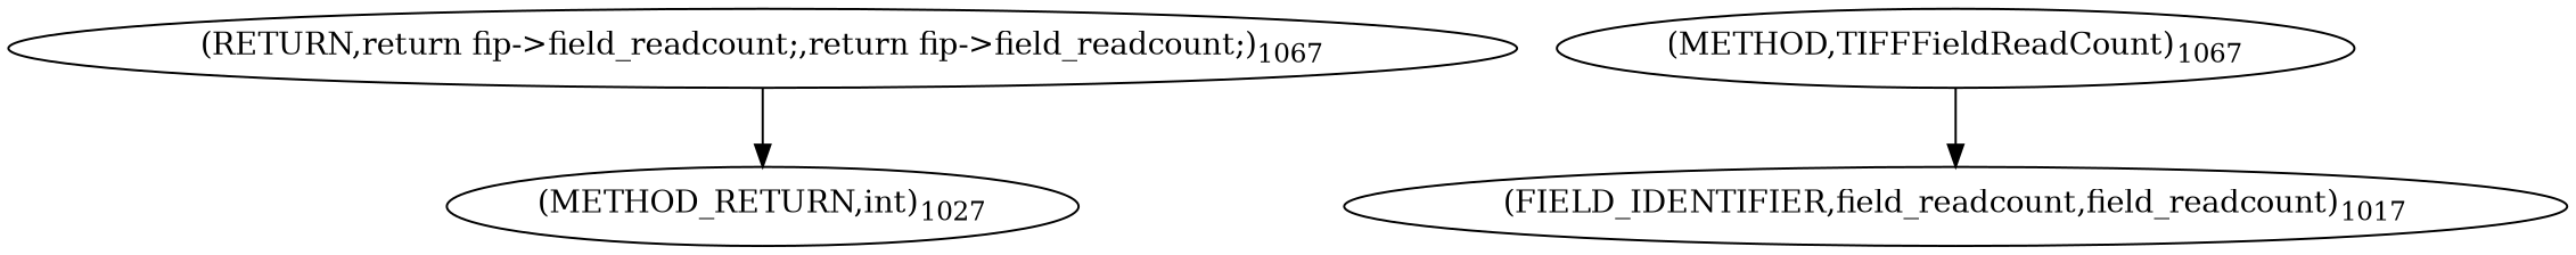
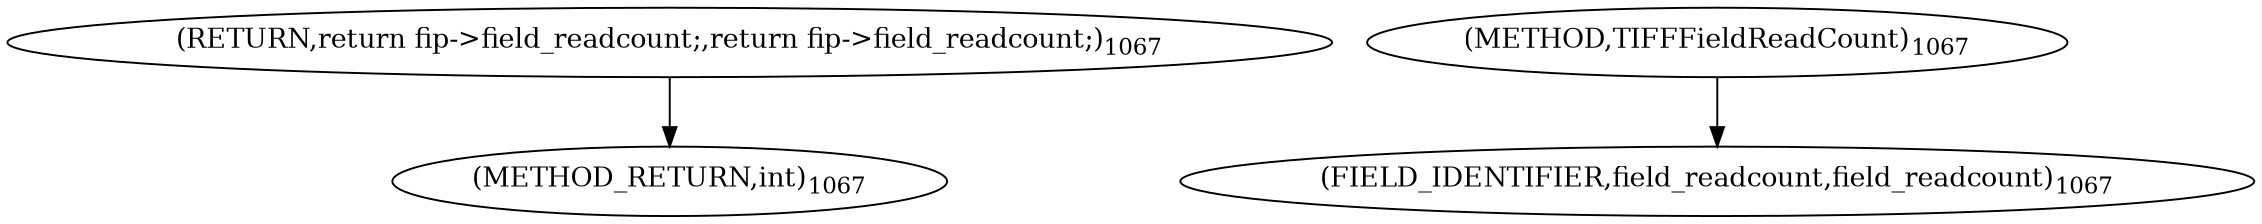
  digraph {
    n1 [label=<(RETURN,return fip-&gt;field_readcount;,return fip-&gt;field_readcount;)<SUB>1067</SUB>>]
-   n2 [label=<(METHOD_RETURN,int)<SUB>1027</SUB>>]
-   n3 [label=<(FIELD_IDENTIFIER,field_readcount,field_readcount)<SUB>1017</SUB>>]
+   n2 [label=<(METHOD_RETURN,int)<SUB>1067</SUB>>]
+   n3 [label=<(FIELD_IDENTIFIER,field_readcount,field_readcount)<SUB>1067</SUB>>]
    n4 [label=<(METHOD,TIFFFieldReadCount)<SUB>1067</SUB>>]
    n1 -> n2
    n4 -> n3
  }
